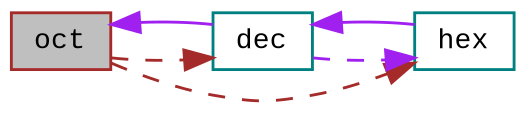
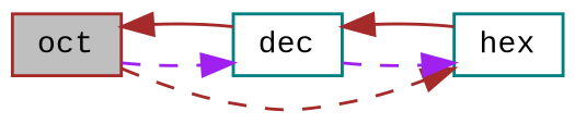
  digraph {
    fontname="Liberation Mono"
    rankdir=LR
    node [color=teal fontname="Liberation Mono" fontsize=10 shape=record]
    edge [color=brown fontname="Liberation Mono" fontsize=10 labelfontname=Helvetica labelfontsize=10 style=dashed]
    n1 [color=brown fillcolor=grey75 fontcolor=black height=0.2 label=oct style=filled width=0.4]
    n2 [height=0.2 label=dec width=0.4]
    n3 [height=0.2 label=hex width=0.4]
-   n1 -> n2
+   n1 -> n2 [color=purple]
    n1 -> n3
-   n2 -> n1 [color=purple style=solid]
+   n2 -> n1 [style=solid]
    n2 -> n3 [color=purple]
-   n3 -> n2 [color=purple style=solid]
+   n3 -> n2 [style=solid]
  }
